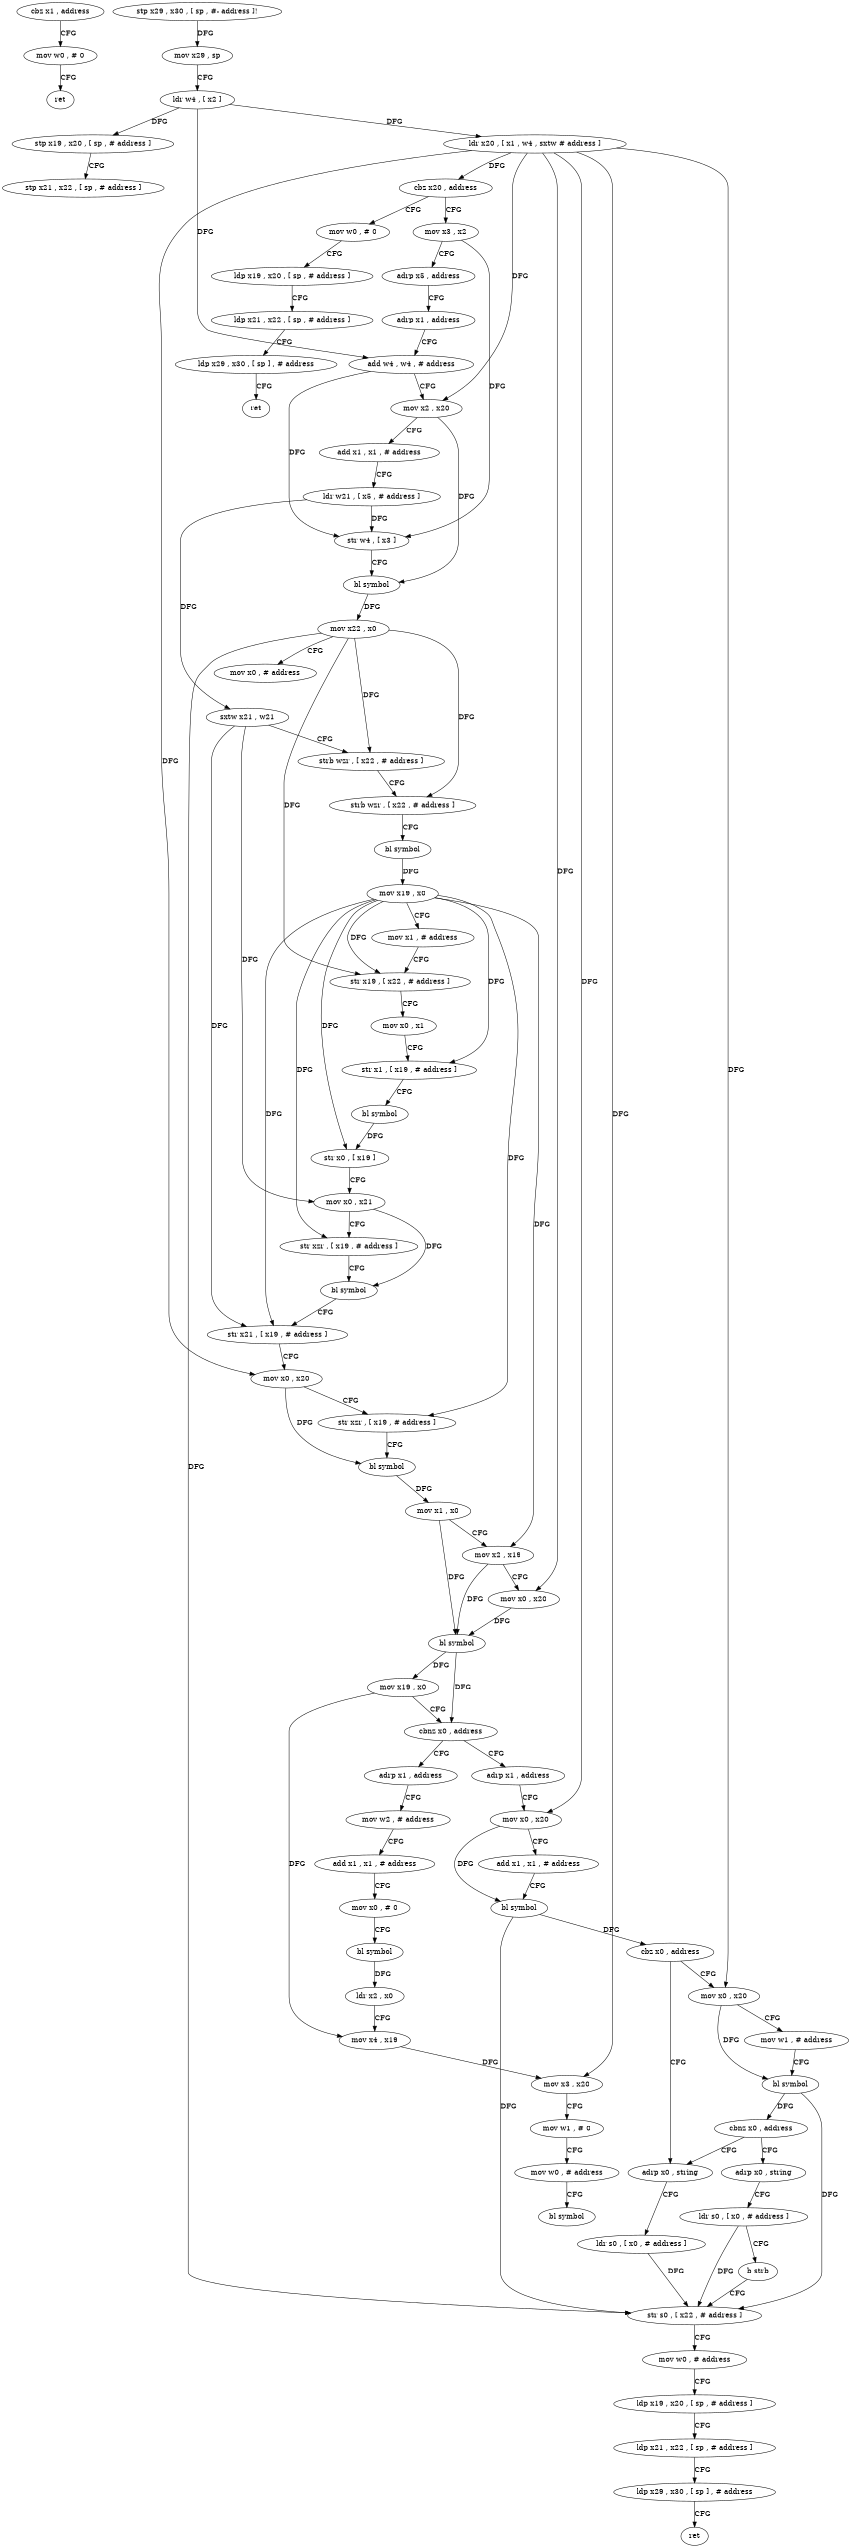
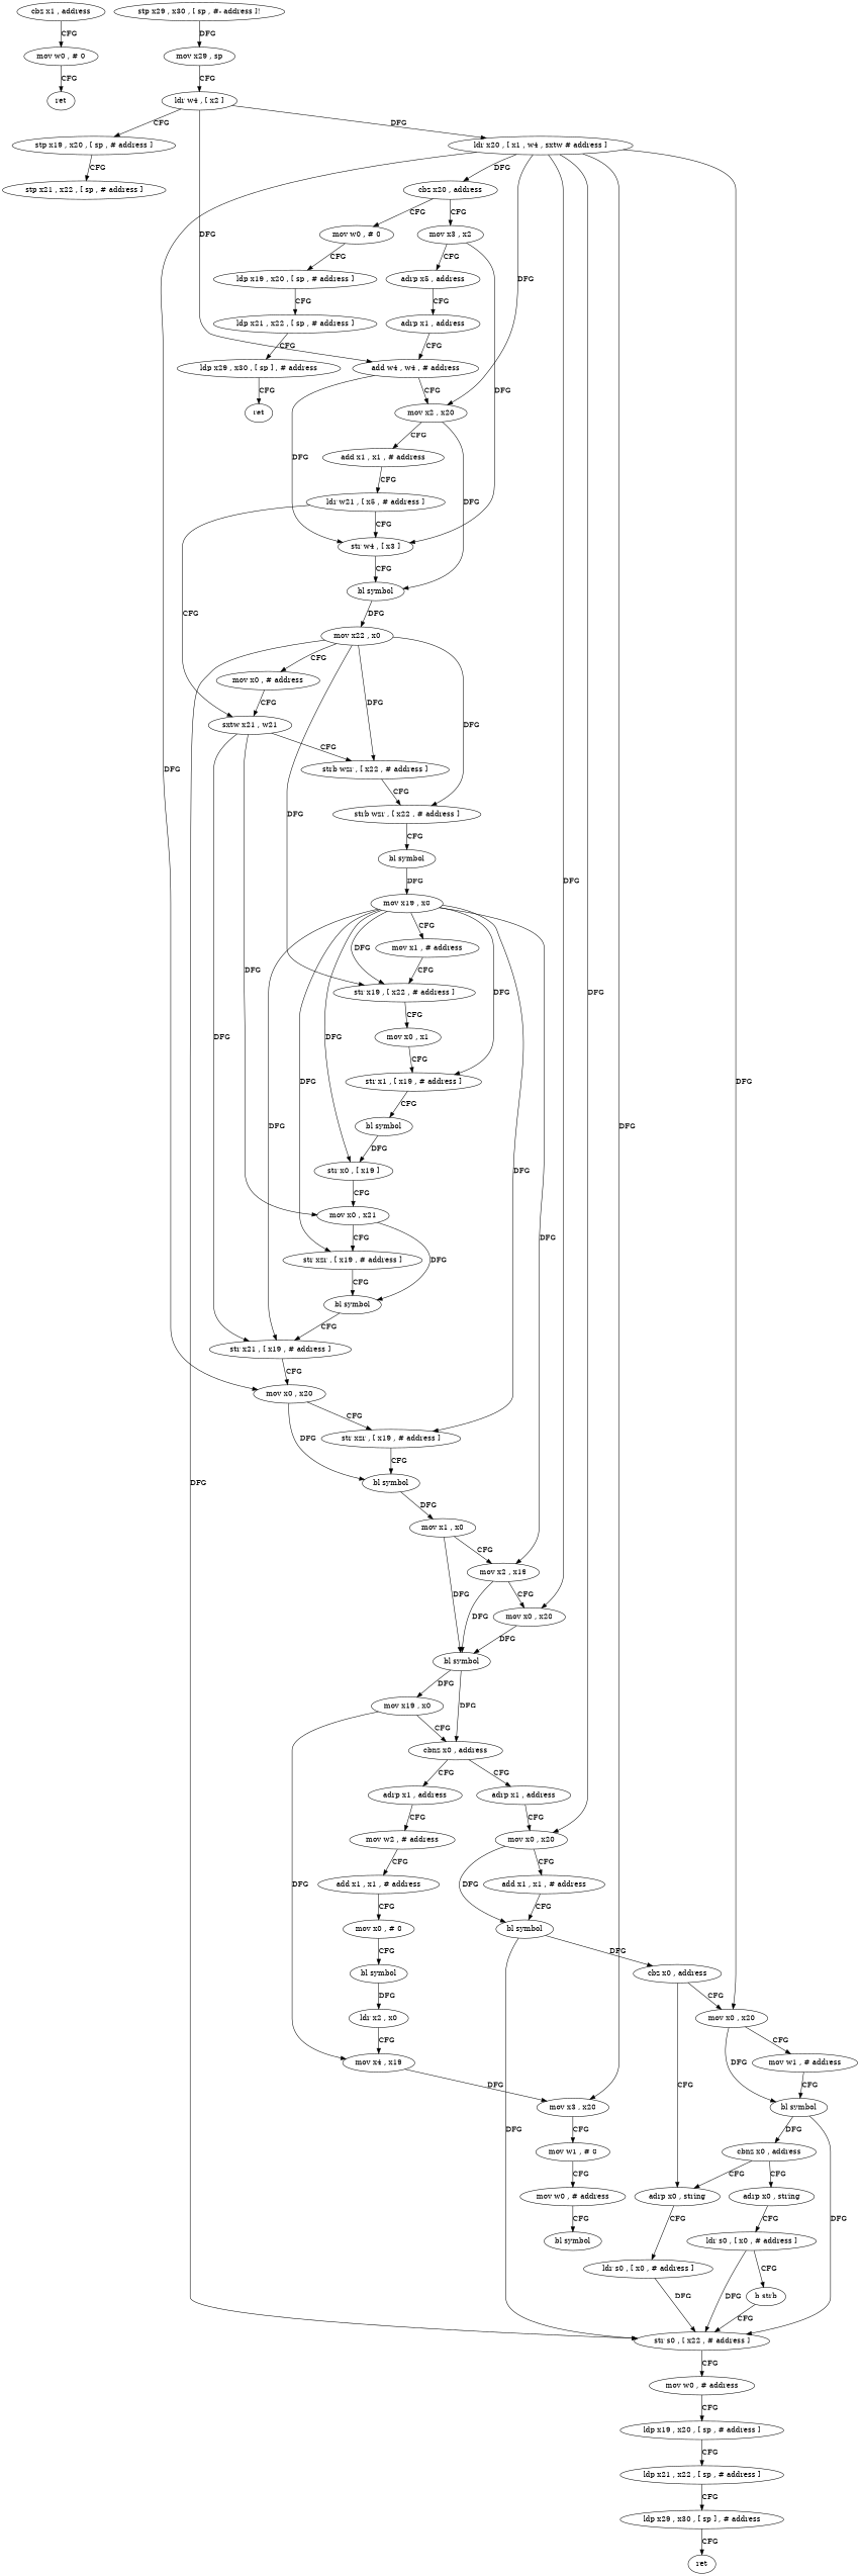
  digraph {
    n1 [label="cbz x1 , address"]
    n2 [label="mov w0 , # 0"]
    n3 [label=ret]
    n4 [label="stp x29 , x30 , [ sp , #- address ]!"]
    n5 [label="mov x29 , sp"]
    n6 [label="ldr w4 , [ x2 ]"]
    n7 [label="stp x19 , x20 , [ sp , # address ]"]
    n8 [label="ldr x20 , [ x1 , w4 , sxtw # address ]"]
    n9 [label="add w4 , w4 , # address"]
    n10 [label="stp x21 , x22 , [ sp , # address ]"]
    n11 [label="cbz x20 , address"]
    n12 [label="mov x2 , x20"]
    n13 [label="mov x0 , x20"]
    n14 [label="mov x0 , x20"]
    n15 [label="mov x3 , x20"]
    n16 [label="mov x0 , x20"]
    n17 [label="mov x0 , x20"]
    n18 [label="str w4 , [ x3 ]"]
    n19 [label="mov w0 , # 0"]
    n20 [label="mov x3 , x2"]
    n21 [label="add x1 , x1 , # address"]
    n22 [label="bl symbol"]
    n23 [label="str xzr , [ x19 , # address ]"]
    n24 [label="bl symbol"]
    n25 [label="bl symbol"]
    n26 [label="mov w1 , # 0"]
    n27 [label="add x1 , x1 , # address"]
    n28 [label="bl symbol"]
    n29 [label="mov w1 , # address"]
    n30 [label="bl symbol"]
    n31 [label="ldp x19 , x20 , [ sp , # address ]"]
    n32 [label="adrp x5 , address"]
    n33 [label="ldp x21 , x22 , [ sp , # address ]"]
    n34 [label="adrp x1 , address"]
    n35 [label="ldp x29 , x30 , [ sp ] , # address"]
    n36 [label=ret]
    n37 [label="ldr w21 , [ x5 , # address ]"]
    n38 [label="mov x22 , x0"]
    n39 [label="sxtw x21 , w21"]
    n40 [label="strb wzr , [ x22 , # address ]"]
    n41 [label="mov x0 , x21"]
    n42 [label="str x21 , [ x19 , # address ]"]
    n43 [label="mov x0 , # address"]
    n44 [label="strb wzr , [ x22 , # address ]"]
    n45 [label="str x19 , [ x22 , # address ]"]
    n46 [label="str s0 , [ x22 , # address ]"]
    n47 [label="bl symbol"]
    n48 [label="mov x0 , x1"]
    n49 [label="mov w0 , # address"]
    n50 [label="str xzr , [ x19 , # address ]"]
    n51 [label="bl symbol"]
    n52 [label="mov x19 , x0"]
    n53 [label="mov x1 , # address"]
    n54 [label="str x1 , [ x19 , # address ]"]
    n55 [label="str x0 , [ x19 ]"]
    n56 [label="mov x2 , x19"]
    n57 [label="bl symbol"]
    n58 [label="mov x1 , x0"]
    n59 [label="mov x19 , x0"]
    n60 [label="cbnz x0 , address"]
    n61 [label="mov x4 , x19"]
    n62 [label="adrp x1 , address"]
    n63 [label="adrp x1 , address"]
    n64 [label="mov w2 , # address"]
    n65 [label="add x1 , x1 , # address"]
    n66 [label="mov x0 , # 0"]
    n67 [label="bl symbol"]
    n68 [label="ldr x2 , x0"]
    n69 [label="mov w0 , # address"]
    n70 [label="bl symbol"]
    n71 [label="cbz x0 , address"]
    n72 [label="adrp x0 , string"]
    n73 [label="ldr s0 , [ x0 , # address ]"]
    n74 [label="cbnz x0 , address"]
    n75 [label="adrp x0 , string"]
    n76 [label="ldr s0 , [ x0 , # address ]"]
    n77 [label="b strb"]
    n78 [label="ldp x19 , x20 , [ sp , # address ]"]
    n79 [label="ldp x21 , x22 , [ sp , # address ]"]
    n80 [label="ldp x29 , x30 , [ sp ] , # address"]
    n81 [label=ret]
    n1 -> n2 [label=CFG]
    n2 -> n3 [label=CFG]
    n4 -> n5 [label=DFG]
    n5 -> n6 [label=CFG]
-   n6 -> n7 [label=DFG]
+   n6 -> n7 [label=CFG]
    n6 -> n8 [label=DFG]
    n6 -> n9 [label=DFG]
    n7 -> n10 [label=CFG]
    n8 -> n11 [label=DFG]
    n8 -> n12 [label=DFG]
    n8 -> n13 [label=DFG]
    n8 -> n14 [label=DFG]
    n8 -> n15 [label=DFG]
    n8 -> n16 [label=DFG]
    n8 -> n17 [label=DFG]
    n9 -> n12 [label=CFG]
    n9 -> n18 [label=DFG]
    n11 -> n19 [label=CFG]
    n11 -> n20 [label=CFG]
    n12 -> n21 [label=CFG]
    n12 -> n22 [label=DFG]
    n13 -> n23 [label=CFG]
    n13 -> n24 [label=DFG]
    n14 -> n25 [label=DFG]
    n15 -> n26 [label=CFG]
    n16 -> n27 [label=CFG]
    n16 -> n28 [label=DFG]
    n17 -> n29 [label=CFG]
    n17 -> n30 [label=DFG]
    n18 -> n22 [label=CFG]
    n19 -> n31 [label=CFG]
    n20 -> n18 [label=DFG]
    n20 -> n32 [label=CFG]
    n21 -> n37 [label=CFG]
    n22 -> n38 [label=DFG]
    n23 -> n24 [label=CFG]
    n24 -> n58 [label=DFG]
    n25 -> n59 [label=DFG]
    n25 -> n60 [label=DFG]
    n26 -> n69 [label=CFG]
    n27 -> n28 [label=CFG]
    n28 -> n46 [label=DFG]
    n28 -> n71 [label=DFG]
    n29 -> n30 [label=CFG]
    n30 -> n46 [label=DFG]
    n30 -> n74 [label=DFG]
    n31 -> n33 [label=CFG]
    n32 -> n34 [label=CFG]
    n33 -> n35 [label=CFG]
    n34 -> n9 [label=CFG]
    n35 -> n36 [label=CFG]
-   n37 -> n18 [label=DFG]
-   n37 -> n39 [label=DFG]
+   n37 -> n18 [label=CFG]
+   n37 -> n39 [label=CFG]
    n38 -> n40 [label=DFG]
    n38 -> n43 [label=CFG]
    n38 -> n44 [label=DFG]
    n38 -> n45 [label=DFG]
    n38 -> n46 [label=DFG]
    n39 -> n40 [label=CFG]
    n39 -> n41 [label=DFG]
    n39 -> n42 [label=DFG]
    n40 -> n44 [label=CFG]
    n41 -> n50 [label=CFG]
    n41 -> n51 [label=DFG]
    n42 -> n13 [label=CFG]
+   n43 -> n39 [label=CFG]
    n44 -> n47 [label=CFG]
    n45 -> n48 [label=CFG]
    n46 -> n49 [label=CFG]
    n47 -> n52 [label=DFG]
    n48 -> n54 [label=CFG]
    n49 -> n78 [label=CFG]
    n50 -> n51 [label=CFG]
    n51 -> n42 [label=CFG]
    n52 -> n23 [label=DFG]
    n52 -> n42 [label=DFG]
    n52 -> n45 [label=DFG]
    n52 -> n50 [label=DFG]
    n52 -> n53 [label=CFG]
    n52 -> n54 [label=DFG]
    n52 -> n55 [label=DFG]
    n52 -> n56 [label=DFG]
    n53 -> n45 [label=CFG]
    n54 -> n57 [label=CFG]
    n55 -> n41 [label=CFG]
    n56 -> n14 [label=CFG]
    n56 -> n25 [label=DFG]
    n57 -> n55 [label=DFG]
    n58 -> n25 [label=DFG]
    n58 -> n56 [label=CFG]
    n59 -> n60 [label=CFG]
    n59 -> n61 [label=DFG]
    n60 -> n62 [label=CFG]
    n60 -> n63 [label=CFG]
    n61 -> n15 [label=DFG]
    n62 -> n64 [label=CFG]
    n63 -> n16 [label=CFG]
    n64 -> n65 [label=CFG]
    n65 -> n66 [label=CFG]
    n66 -> n67 [label=CFG]
    n67 -> n68 [label=DFG]
    n68 -> n61 [label=CFG]
    n69 -> n70 [label=CFG]
    n71 -> n17 [label=CFG]
    n71 -> n72 [label=CFG]
    n72 -> n73 [label=CFG]
    n73 -> n46 [label=DFG]
    n74 -> n72 [label=CFG]
    n74 -> n75 [label=CFG]
    n75 -> n76 [label=CFG]
    n76 -> n46 [label=DFG]
    n76 -> n77 [label=CFG]
    n77 -> n46 [label=CFG]
    n78 -> n79 [label=CFG]
    n79 -> n80 [label=CFG]
    n80 -> n81 [label=CFG]
  }
